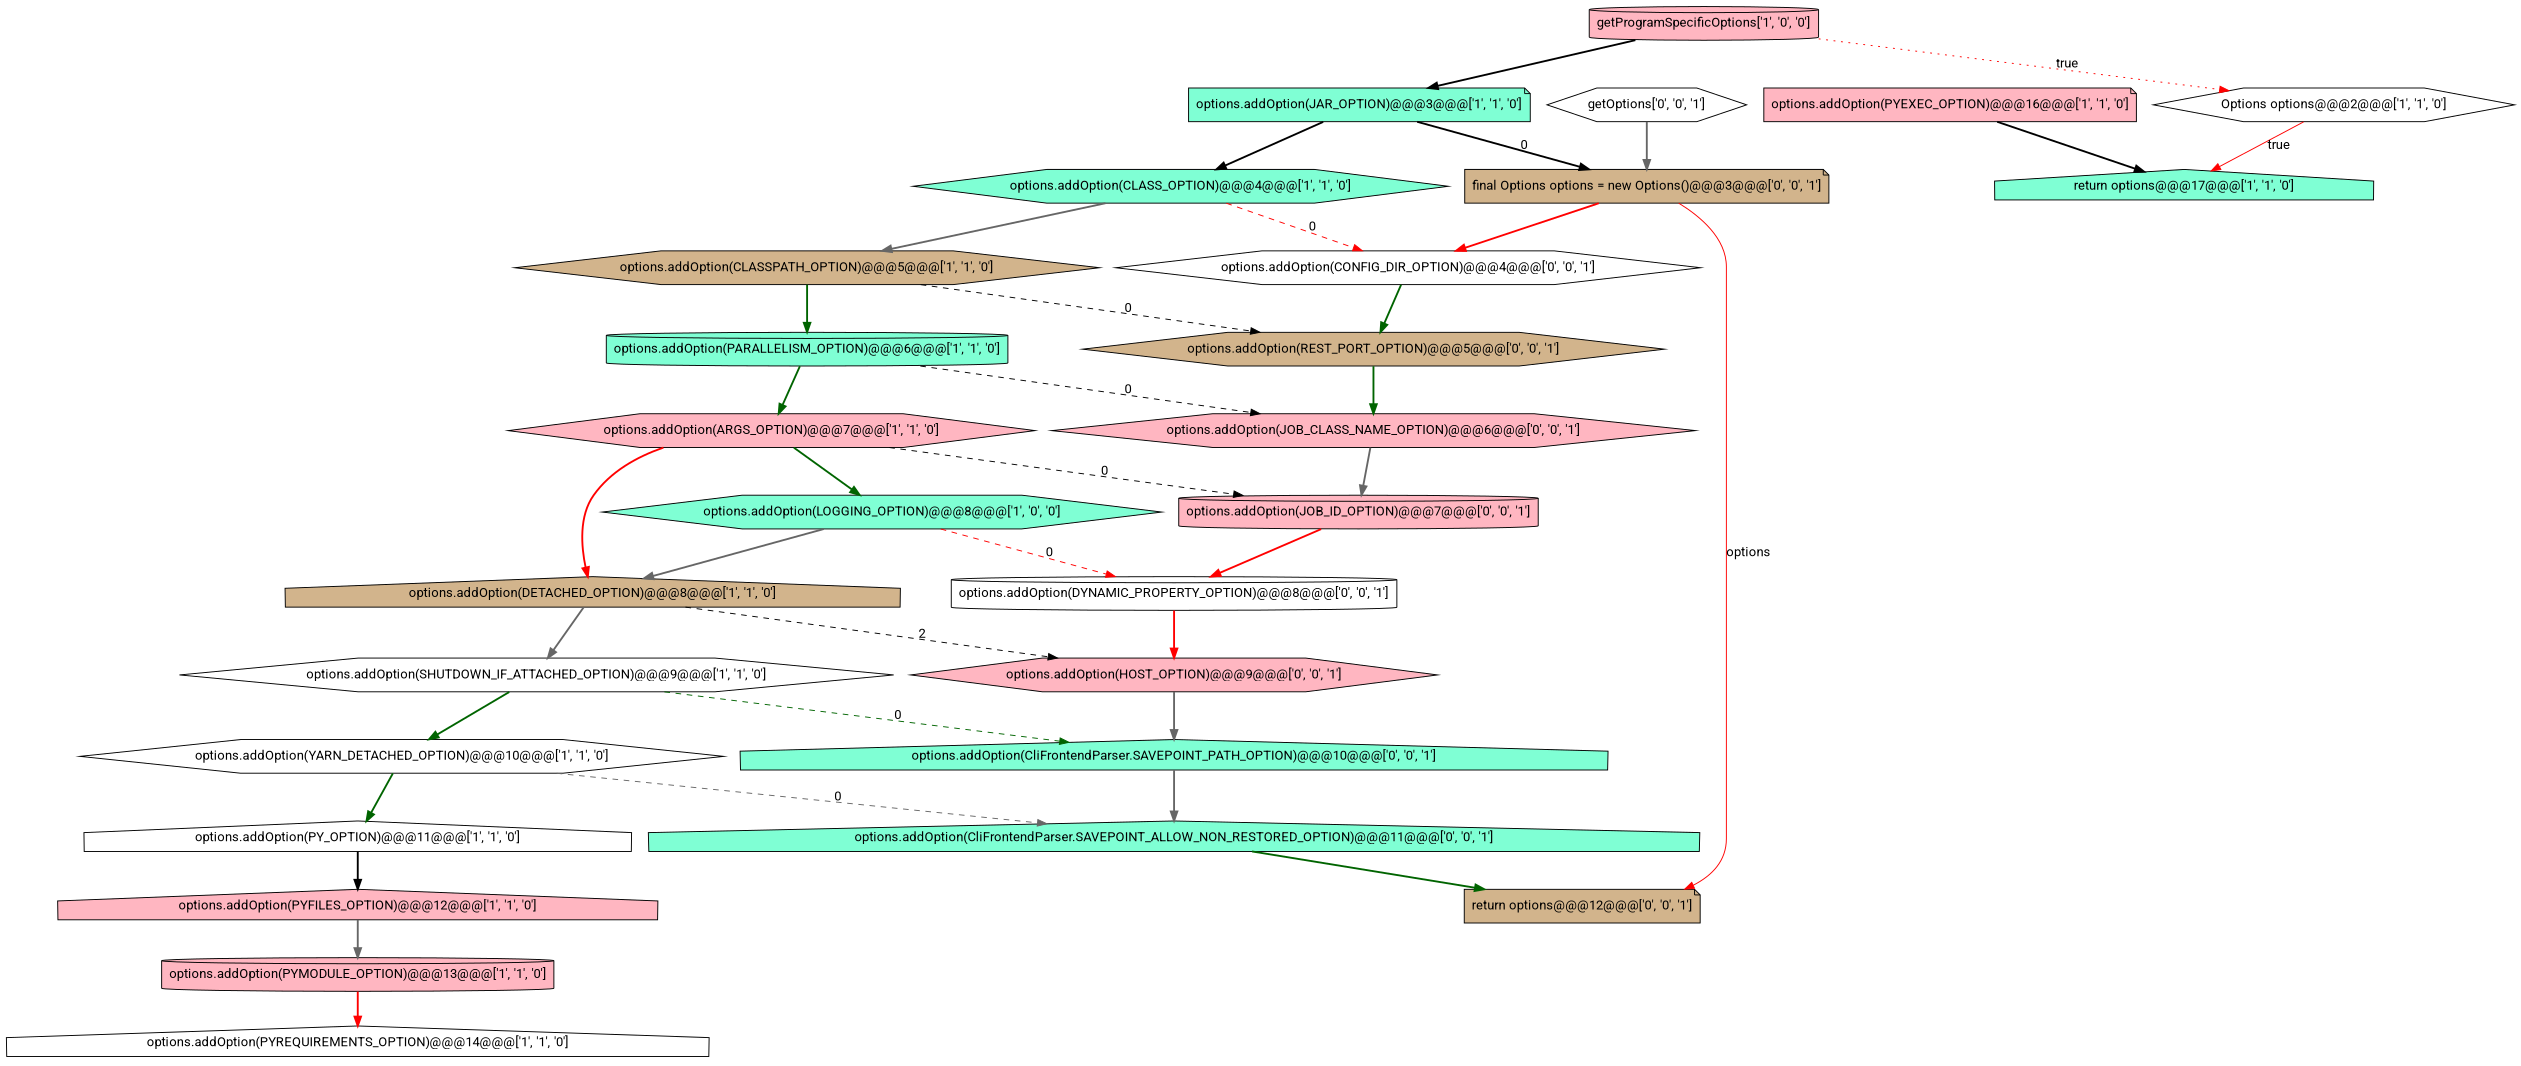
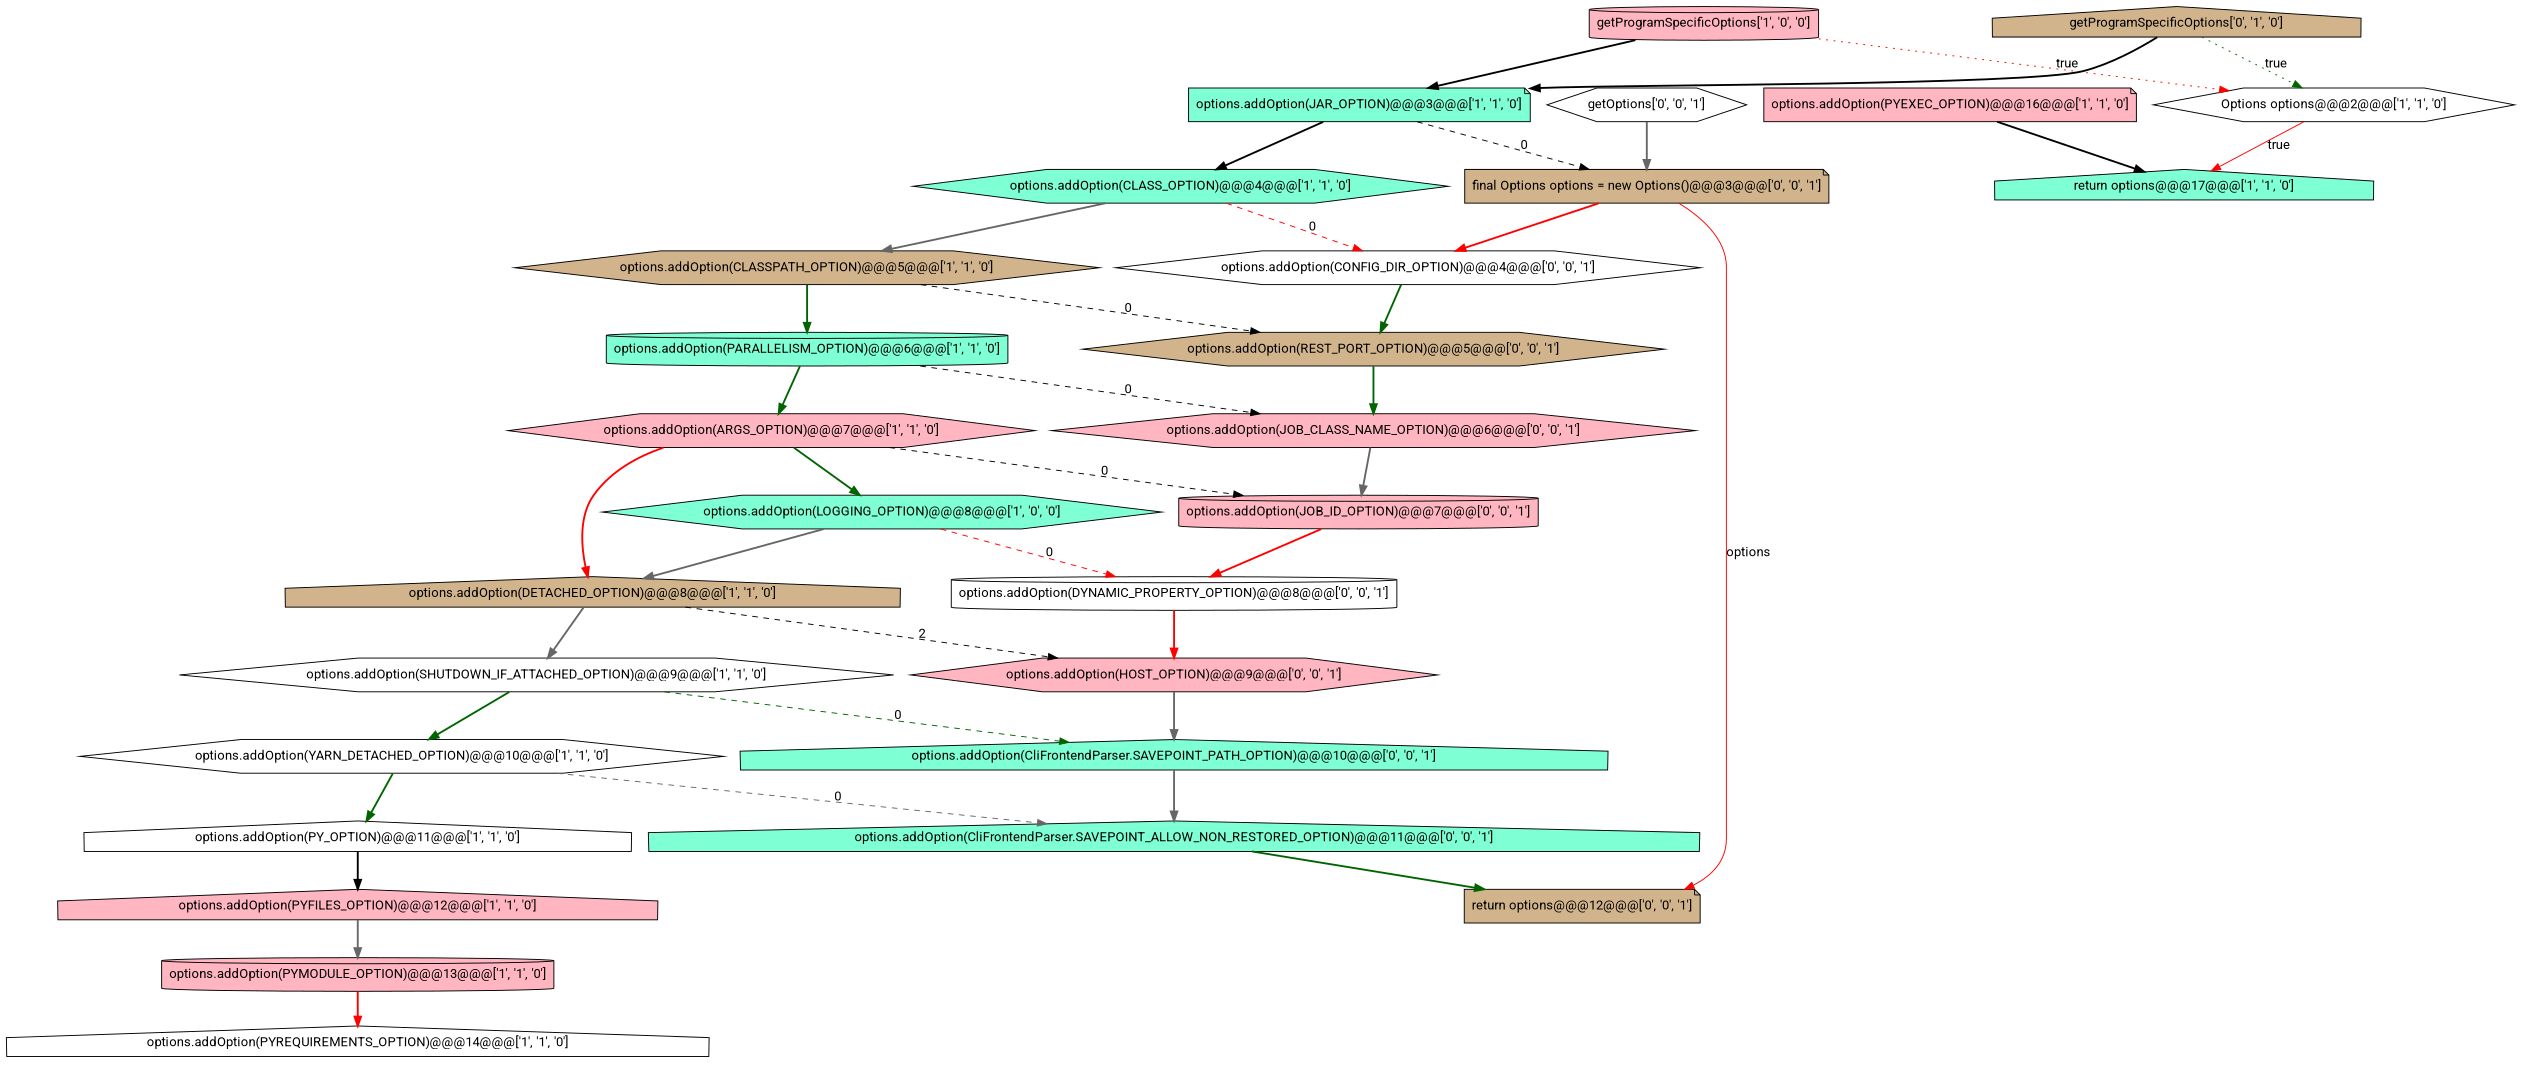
  digraph {
    fontname=Roboto
    node [fillcolor=white fontname=Roboto shape=hexagon style=filled]
    edge [color=black fontname=Roboto style=bold]
    n1 [label="options.addOption(PYREQUIREMENTS_OPTION)@@@14@@@['1', '1', '0']" shape=house]
    n2 [fillcolor=lightpink label="options.addOption(PYEXEC_OPTION)@@@16@@@['1', '1', '0']" shape=note]
    n3 [fillcolor=aquamarine label="return options@@@17@@@['1', '1', '0']" shape=house]
    n4 [label="options.addOption(CONFIG_DIR_OPTION)@@@4@@@['0', '0', '1']"]
    n5 [fillcolor=tan label="options.addOption(REST_PORT_OPTION)@@@5@@@['0', '0', '1']"]
    n6 [fillcolor=lightpink label="options.addOption(JOB_CLASS_NAME_OPTION)@@@6@@@['0', '0', '1']"]
    n7 [fillcolor=lightpink label="options.addOption(ARGS_OPTION)@@@7@@@['1', '1', '0']"]
    n8 [fillcolor=aquamarine label="options.addOption(LOGGING_OPTION)@@@8@@@['1', '0', '0']"]
    n9 [fillcolor=lightpink label="options.addOption(JOB_ID_OPTION)@@@7@@@['0', '0', '1']" shape=cylinder]
    n10 [fillcolor=tan label="options.addOption(DETACHED_OPTION)@@@8@@@['1', '1', '0']" shape=house]
    n11 [label="options.addOption(DYNAMIC_PROPERTY_OPTION)@@@8@@@['0', '0', '1']" shape=cylinder]
    n12 [fillcolor=lightpink label="options.addOption(HOST_OPTION)@@@9@@@['0', '0', '1']"]
    n13 [label="options.addOption(SHUTDOWN_IF_ATTACHED_OPTION)@@@9@@@['1', '1', '0']"]
    n14 [fillcolor=aquamarine label="options.addOption(PARALLELISM_OPTION)@@@6@@@['1', '1', '0']" shape=cylinder]
    n15 [fillcolor=aquamarine label="options.addOption(CliFrontendParser.SAVEPOINT_PATH_OPTION)@@@10@@@['0', '0', '1']" shape=house]
    n16 [fillcolor=aquamarine label="options.addOption(CliFrontendParser.SAVEPOINT_ALLOW_NON_RESTORED_OPTION)@@@11@@@['0', '0', '1']" shape=house]
    n17 [fillcolor=tan label="return options@@@12@@@['0', '0', '1']" shape=note]
    n18 [fillcolor=lightpink label="getProgramSpecificOptions['1', '0', '0']" shape=cylinder]
    n19 [label="Options options@@@2@@@['1', '1', '0']"]
    n20 [fillcolor=aquamarine label="options.addOption(JAR_OPTION)@@@3@@@['1', '1', '0']" shape=note]
    n21 [fillcolor=aquamarine label="options.addOption(CLASS_OPTION)@@@4@@@['1', '1', '0']"]
    n22 [fillcolor=tan label="final Options options = new Options()@@@3@@@['0', '0', '1']" shape=note]
    n23 [label="options.addOption(YARN_DETACHED_OPTION)@@@10@@@['1', '1', '0']"]
    n24 [label="options.addOption(PY_OPTION)@@@11@@@['1', '1', '0']" shape=house]
    n25 [fillcolor=lightpink label="options.addOption(PYFILES_OPTION)@@@12@@@['1', '1', '0']" shape=house]
    n26 [fillcolor=tan label="options.addOption(CLASSPATH_OPTION)@@@5@@@['1', '1', '0']"]
+   n27 [fillcolor=tan label="getProgramSpecificOptions['0', '1', '0']" shape=house]
    n28 [fillcolor=lightpink label="options.addOption(PYMODULE_OPTION)@@@13@@@['1', '1', '0']" shape=cylinder]
    n29 [label="getOptions['0', '0', '1']"]
    n2 -> n3
    n4 -> n5 [color=darkgreen]
    n5 -> n6 [color=darkgreen]
    n6 -> n9 [color=gray40]
    n7 -> n8 [color=darkgreen]
    n7 -> n9 [label=0 style=dashed]
    n7 -> n10 [color=red]
    n8 -> n10 [color=gray40]
    n8 -> n11 [color=red label=0 style=dashed]
    n9 -> n11 [color=red]
    n10 -> n12 [label=2 style=dashed]
    n10 -> n13 [color=gray40]
    n11 -> n12 [color=red]
    n12 -> n15 [color=gray40]
    n13 -> n15 [color=darkgreen label=0 style=dashed]
    n13 -> n23 [color=darkgreen]
    n14 -> n6 [label=0 style=dashed]
    n14 -> n7 [color=darkgreen]
    n15 -> n16 [color=gray40]
    n16 -> n17 [color=darkgreen]
    n18 -> n19 [color=red label=true style=dotted]
    n18 -> n20
    n19 -> n3 [color=red label=true style=solid]
    n20 -> n21
-   n20 -> n22 [label=0]
+   n20 -> n22 [label=0 style=dashed]
    n21 -> n4 [color=red label=0 style=dashed]
    n21 -> n26 [color=gray40]
    n22 -> n4 [color=red]
    n22 -> n17 [color=red label=options style=solid]
    n23 -> n16 [color=gray40 label=0 style=dashed]
    n23 -> n24 [color=darkgreen]
    n24 -> n25
    n25 -> n28 [color=gray40]
    n26 -> n5 [label=0 style=dashed]
    n26 -> n14 [color=darkgreen]
+   n27 -> n19 [color=darkgreen label=true style=dotted]
+   n27 -> n20
    n28 -> n1 [color=red]
    n29 -> n22 [color=gray40]
  }
